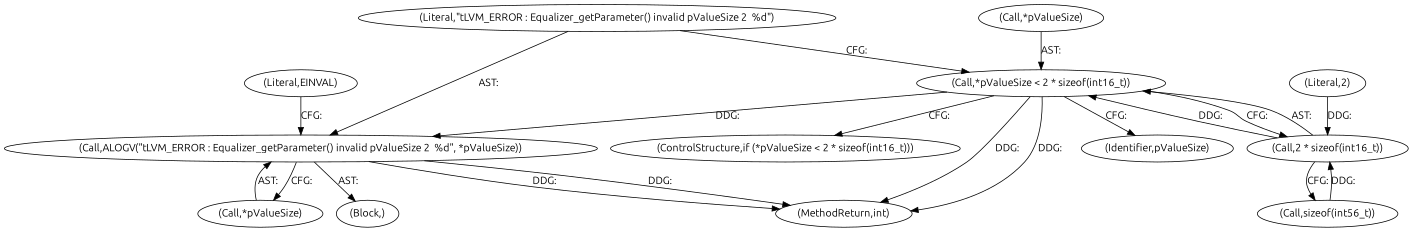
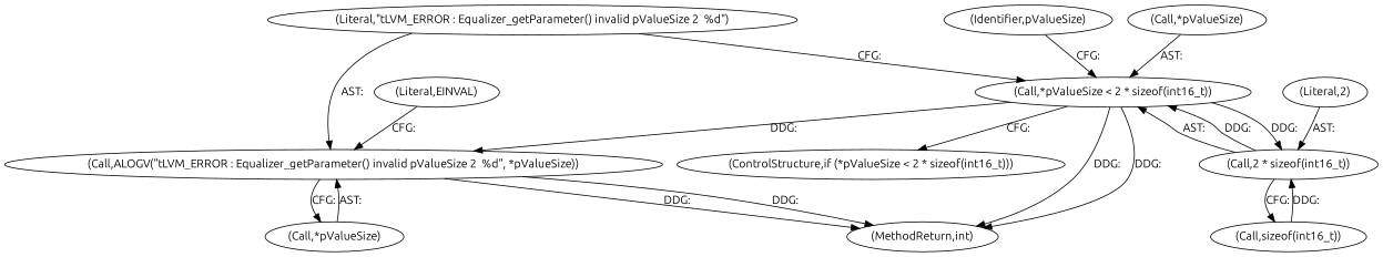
  digraph {
    fontname=Ubuntu
    node [fontname=Ubuntu]
    edge [fontname=Ubuntu]
    n1 [label="(Call,*pValueSize < 2 * sizeof(int16_t))"]
    n2 [label="(Call,2 * sizeof(int16_t))"]
    n3 [label="(Call,ALOGV(\"\tLVM_ERROR : Equalizer_getParameter() invalid pValueSize 2  %d\", *pValueSize))"]
    n4 [label="(ControlStructure,if (*pValueSize < 2 * sizeof(int16_t)))"]
    n5 [label="(MethodReturn,int)"]
-   n6 [label="(Call,sizeof(int56_t))"]
+   n6 [label="(Call,sizeof(int16_t))"]
    n7 [label="(Call,*pValueSize)"]
-   n8 [label="(Block,)"]
    n9 [label="(Identifier,pValueSize)"]
    n10 [label="(Literal,\"\tLVM_ERROR : Equalizer_getParameter() invalid pValueSize 2  %d\")"]
    n11 [label="(Literal,EINVAL)"]
    n12 [label="(Literal,2)"]
    n13 [label="(Call,*pValueSize)"]
-   n1 -> n2 [label="CFG: "]
+   n1 -> n2 [label="DDG: "]
    n1 -> n3 [label="DDG: "]
    n1 -> n4 [label="CFG: "]
    n1 -> n5 [label="DDG: "]
    n1 -> n5 [label="DDG: "]
    n2 -> n1 [label="AST: "]
    n2 -> n1 [label="DDG: "]
    n2 -> n6 [label="CFG: "]
    n3 -> n5 [label="DDG: "]
    n3 -> n5 [label="DDG: "]
    n3 -> n7 [label="CFG: "]
-   n3 -> n8 [label="AST: "]
    n6 -> n2 [label="DDG: "]
    n7 -> n3 [label="AST: "]
-   n1 -> n9 [label="CFG: "]
+   n9 -> n1 [label="CFG: "]
    n10 -> n1 [label="CFG: "]
    n10 -> n3 [label="AST: "]
    n11 -> n3 [label="CFG: "]
-   n12 -> n2 [label="DDG: "]
+   n12 -> n2 [label="AST: "]
    n13 -> n1 [label="AST: "]
  }
